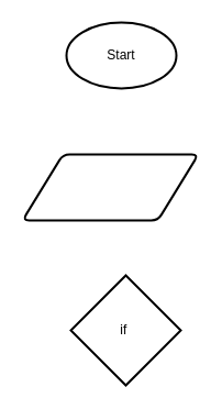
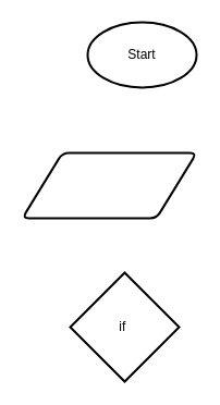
  <mxCell id="0" />
  <mxCell id="1" parent="0" />
- <mxCell id="2" value="Start" style="strokeWidth=2;html=1;shape=mxgraph.flowchart.start_1;whiteSpace=wrap;" vertex="1" parent="1"><mxGeometry x="60" y="20" width="100" height="60" as="geometry" /></mxCell>
+ <mxCell id="2" value="Start" style="strokeWidth=2;html=1;shape=mxgraph.flowchart.start_1;whiteSpace=wrap;" vertex="1" parent="1"><mxGeometry x="80" y="20" width="100" height="60" as="geometry" /></mxCell>
  <mxCell id="3" value="" style="shape=parallelogram;html=1;strokeWidth=2;perimeter=parallelogramPerimeter;whiteSpace=wrap;rounded=1;arcSize=12;size=0.23;" vertex="1" parent="1"><mxGeometry x="20" y="140" width="160" height="60" as="geometry" /></mxCell>
  <mxCell id="4" value="if&amp;nbsp;&lt;br&gt;" style="strokeWidth=2;html=1;shape=mxgraph.flowchart.decision;whiteSpace=wrap;" vertex="1" parent="1"><mxGeometry x="64" y="250" width="100" height="100" as="geometry" /></mxCell>
